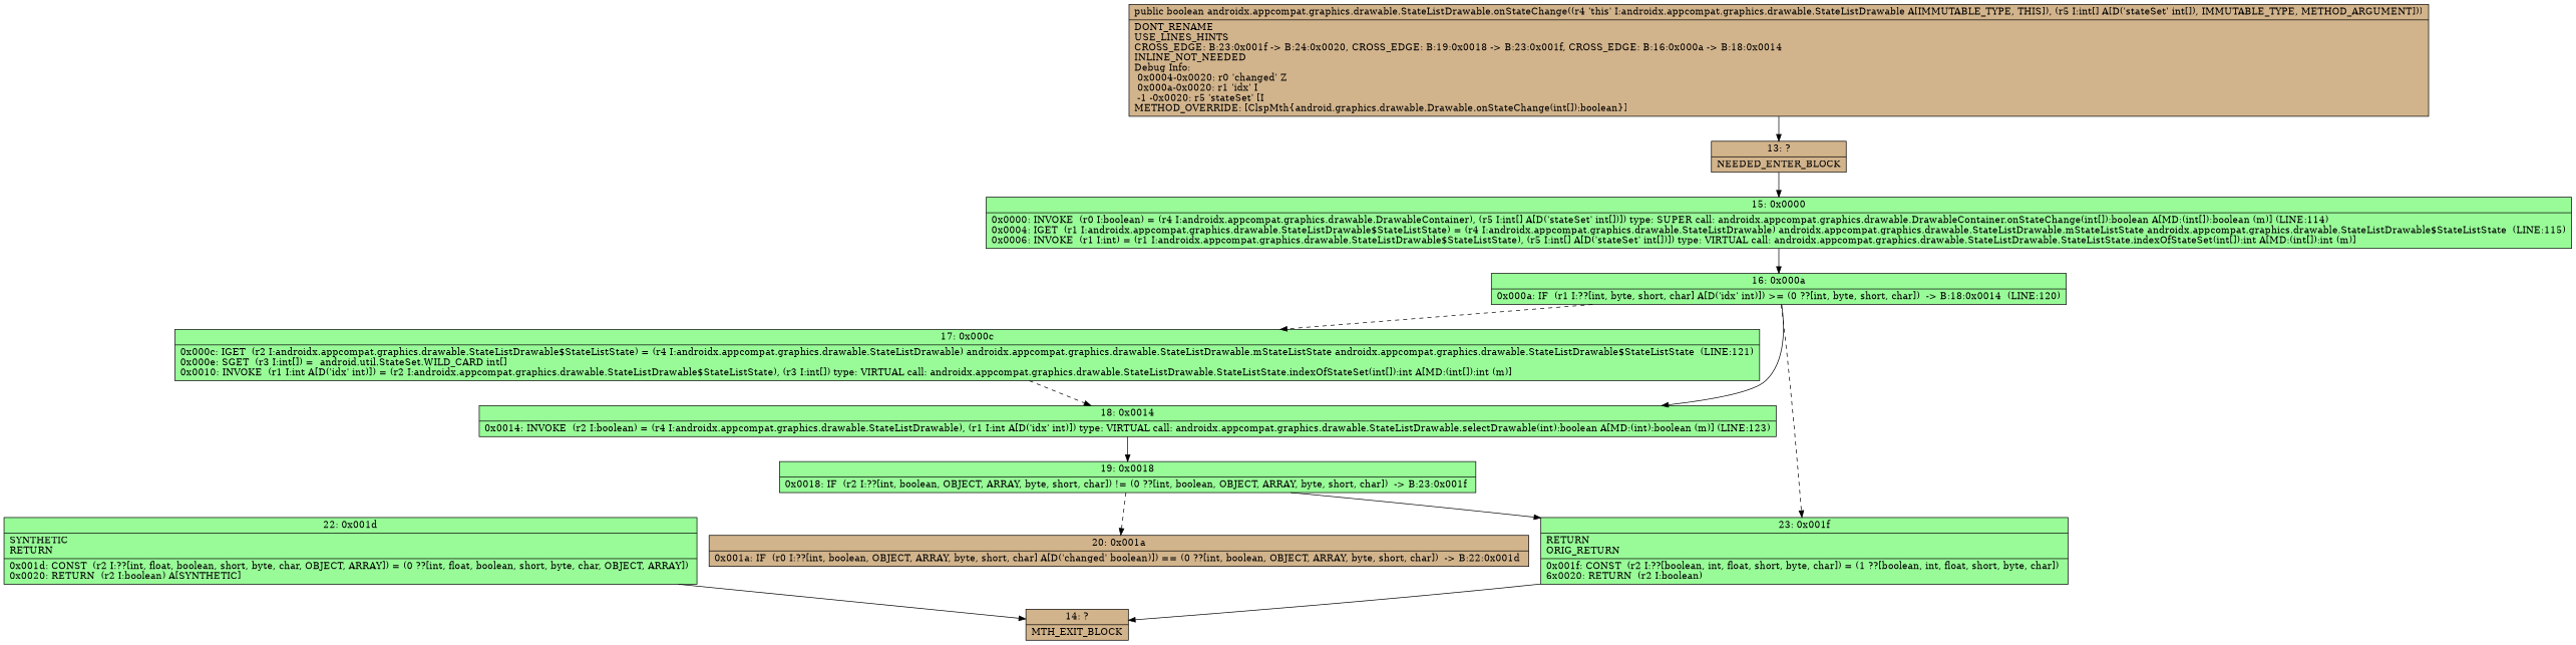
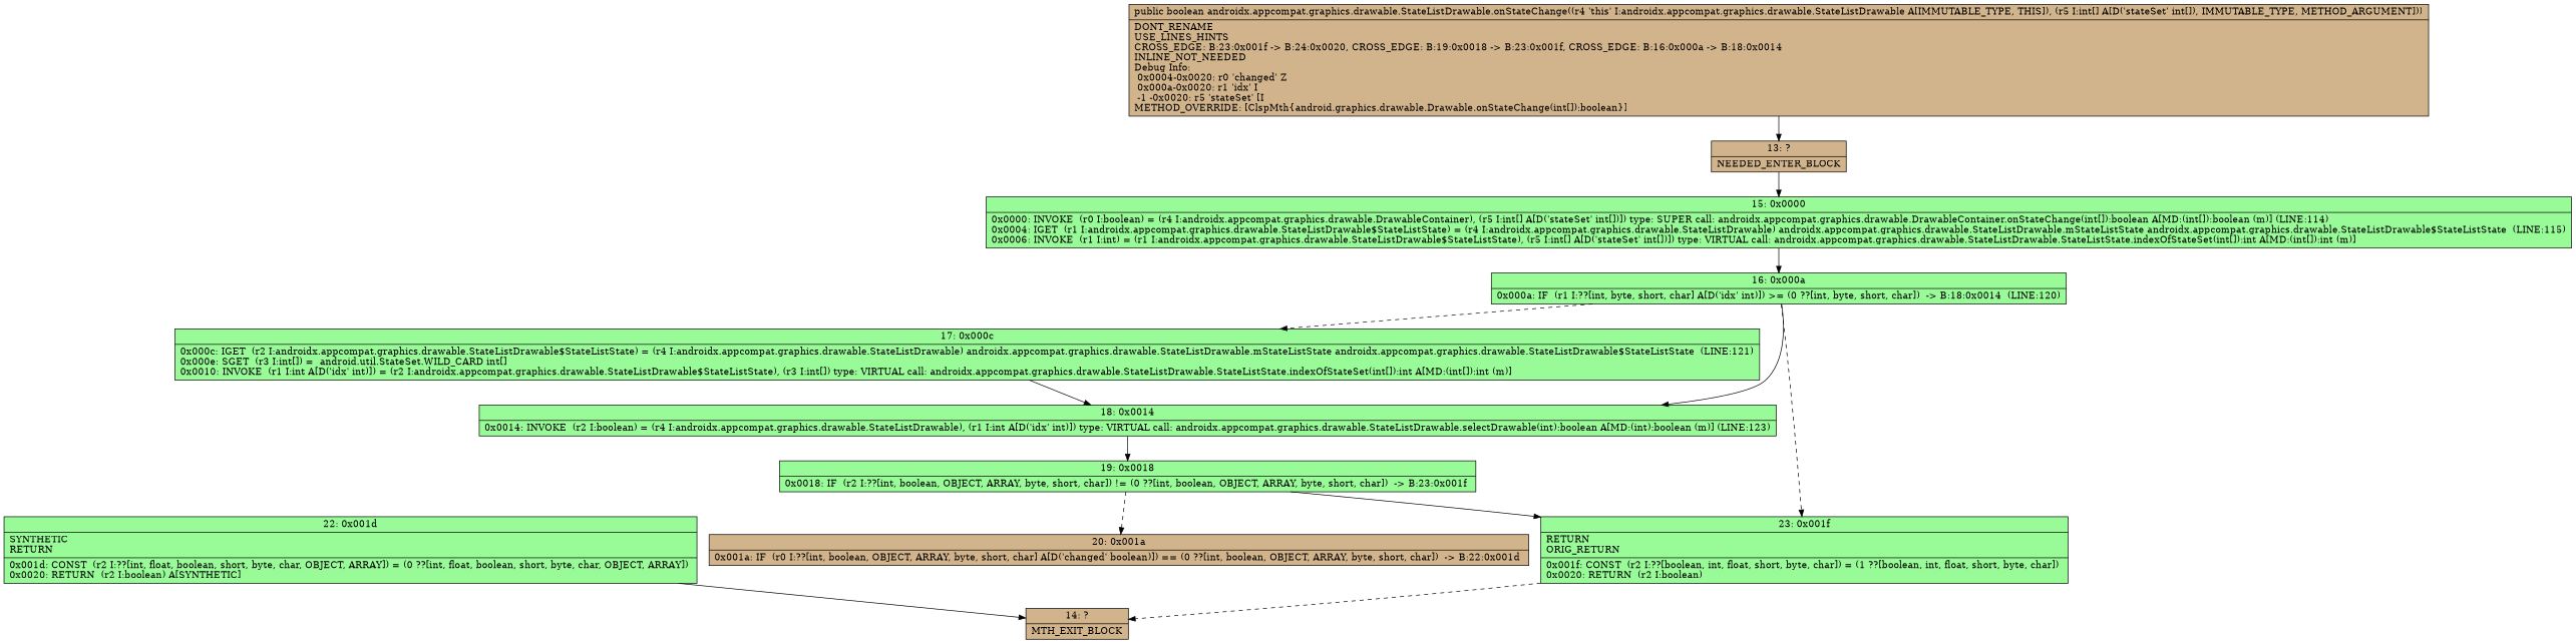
  digraph {
    node [fillcolor=palegreen shape=record style=filled]
    n1 [fillcolor=tan label="{13\:\ ?|NEEDED_ENTER_BLOCK\l}"]
    n2 [label="{15\:\ 0x0000|0x0000: INVOKE  (r0 I:boolean) = (r4 I:androidx.appcompat.graphics.drawable.DrawableContainer), (r5 I:int[] A[D('stateSet' int[])]) type: SUPER call: androidx.appcompat.graphics.drawable.DrawableContainer.onStateChange(int[]):boolean A[MD:(int[]):boolean (m)] (LINE:114)\l0x0004: IGET  (r1 I:androidx.appcompat.graphics.drawable.StateListDrawable$StateListState) = (r4 I:androidx.appcompat.graphics.drawable.StateListDrawable) androidx.appcompat.graphics.drawable.StateListDrawable.mStateListState androidx.appcompat.graphics.drawable.StateListDrawable$StateListState  (LINE:115)\l0x0006: INVOKE  (r1 I:int) = (r1 I:androidx.appcompat.graphics.drawable.StateListDrawable$StateListState), (r5 I:int[] A[D('stateSet' int[])]) type: VIRTUAL call: androidx.appcompat.graphics.drawable.StateListDrawable.StateListState.indexOfStateSet(int[]):int A[MD:(int[]):int (m)]\l}"]
    n3 [label="{16\:\ 0x000a|0x000a: IF  (r1 I:??[int, byte, short, char] A[D('idx' int)]) \>= (0 ??[int, byte, short, char])  \-\> B:18:0x0014  (LINE:120)\l}"]
    n4 [label="{17\:\ 0x000c|0x000c: IGET  (r2 I:androidx.appcompat.graphics.drawable.StateListDrawable$StateListState) = (r4 I:androidx.appcompat.graphics.drawable.StateListDrawable) androidx.appcompat.graphics.drawable.StateListDrawable.mStateListState androidx.appcompat.graphics.drawable.StateListDrawable$StateListState  (LINE:121)\l0x000e: SGET  (r3 I:int[]) =  android.util.StateSet.WILD_CARD int[] \l0x0010: INVOKE  (r1 I:int A[D('idx' int)]) = (r2 I:androidx.appcompat.graphics.drawable.StateListDrawable$StateListState), (r3 I:int[]) type: VIRTUAL call: androidx.appcompat.graphics.drawable.StateListDrawable.StateListState.indexOfStateSet(int[]):int A[MD:(int[]):int (m)]\l}"]
    n5 [label="{18\:\ 0x0014|0x0014: INVOKE  (r2 I:boolean) = (r4 I:androidx.appcompat.graphics.drawable.StateListDrawable), (r1 I:int A[D('idx' int)]) type: VIRTUAL call: androidx.appcompat.graphics.drawable.StateListDrawable.selectDrawable(int):boolean A[MD:(int):boolean (m)] (LINE:123)\l}"]
-   n6 [label="{23\:\ 0x001f|RETURN\lORIG_RETURN\l|0x001f: CONST  (r2 I:??[boolean, int, float, short, byte, char]) = (1 ??[boolean, int, float, short, byte, char]) \l6x0020: RETURN  (r2 I:boolean) \l}"]
+   n6 [label="{23\:\ 0x001f|RETURN\lORIG_RETURN\l|0x001f: CONST  (r2 I:??[boolean, int, float, short, byte, char]) = (1 ??[boolean, int, float, short, byte, char]) \l0x0020: RETURN  (r2 I:boolean) \l}"]
    n7 [label="{19\:\ 0x0018|0x0018: IF  (r2 I:??[int, boolean, OBJECT, ARRAY, byte, short, char]) != (0 ??[int, boolean, OBJECT, ARRAY, byte, short, char])  \-\> B:23:0x001f \l}"]
    n8 [fillcolor=tan label="{20\:\ 0x001a|0x001a: IF  (r0 I:??[int, boolean, OBJECT, ARRAY, byte, short, char] A[D('changed' boolean)]) == (0 ??[int, boolean, OBJECT, ARRAY, byte, short, char])  \-\> B:22:0x001d \l}"]
    n9 [fillcolor=tan label="{14\:\ ?|MTH_EXIT_BLOCK\l}"]
    n10 [label="{22\:\ 0x001d|SYNTHETIC\lRETURN\l|0x001d: CONST  (r2 I:??[int, float, boolean, short, byte, char, OBJECT, ARRAY]) = (0 ??[int, float, boolean, short, byte, char, OBJECT, ARRAY]) \l0x0020: RETURN  (r2 I:boolean) A[SYNTHETIC]\l}"]
    n11 [fillcolor=tan label="{public boolean androidx.appcompat.graphics.drawable.StateListDrawable.onStateChange((r4 'this' I:androidx.appcompat.graphics.drawable.StateListDrawable A[IMMUTABLE_TYPE, THIS]), (r5 I:int[] A[D('stateSet' int[]), IMMUTABLE_TYPE, METHOD_ARGUMENT]))  | DONT_RENAME\lUSE_LINES_HINTS\lCROSS_EDGE: B:23:0x001f \-\> B:24:0x0020, CROSS_EDGE: B:19:0x0018 \-\> B:23:0x001f, CROSS_EDGE: B:16:0x000a \-\> B:18:0x0014\lINLINE_NOT_NEEDED\lDebug Info:\l  0x0004\-0x0020: r0 'changed' Z\l  0x000a\-0x0020: r1 'idx' I\l  \-1 \-0x0020: r5 'stateSet' [I\lMETHOD_OVERRIDE: [ClspMth\{android.graphics.drawable.Drawable.onStateChange(int[]):boolean\}]\l}"]
    n1 -> n2
    n2 -> n3
    n3 -> n4 [style=dashed]
    n3 -> n5
    n3 -> n6 [style=dashed]
-   n4 -> n5 [style=dashed]
+   n4 -> n5
    n5 -> n7
-   n6 -> n9
+   n6 -> n9 [style=dashed]
    n7 -> n6
    n7 -> n8 [style=dashed]
    n10 -> n9
    n11 -> n1
  }
